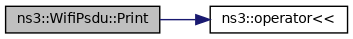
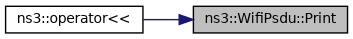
  digraph {
    rankdir=RL
    node [color=black fontname=Helvetica fontsize=10 shape=record style=filled]
    n1 [fillcolor=grey75 fontcolor=black height=0.2 label="ns3::WifiPsdu::Print" width=0.4]
    n2 [fillcolor=white height=0.2 label="ns3::operator\<\<" width=0.4]
-   n2 -> n1 [color=midnightblue dir=back fontname=Helvetica fontsize=10 labelfontname=Helvetica labelfontsize=10 style=solid]
+   n1 -> n2 [color=midnightblue dir=back fontname=Helvetica fontsize=10 labelfontname=Helvetica labelfontsize=10 style=solid]
  }
